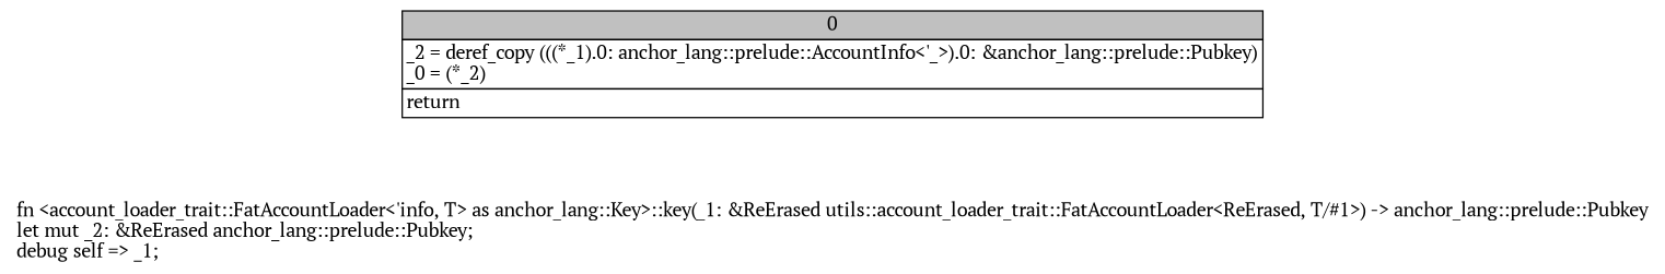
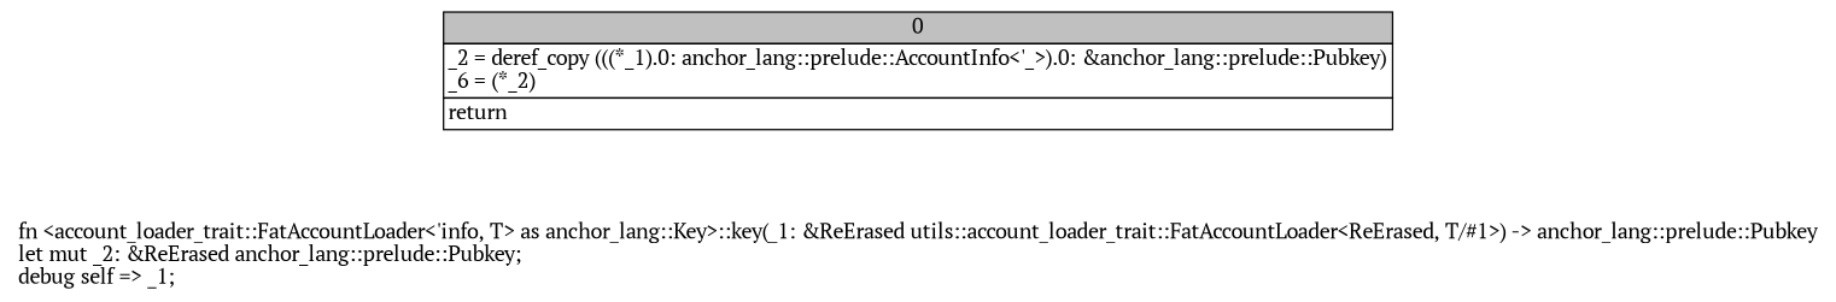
  digraph {
    fontname="PT Serif"
    label=<fn &lt;account_loader_trait::FatAccountLoader&lt;'info, T&gt; as anchor_lang::Key&gt;::key(_1: &amp;ReErased utils::account_loader_trait::FatAccountLoader&lt;ReErased, T/#1&gt;) -&gt; anchor_lang::prelude::Pubkey<br align="left"/>let mut _2: &amp;ReErased anchor_lang::prelude::Pubkey;<br align="left"/>debug self =&gt; _1;<br align="left"/>>
-   n1 [fontname="PT Serif" label=<<table border="0" cellborder="1" cellspacing="0"><tr><td bgcolor="gray" align="center" colspan="1">0</td></tr><tr><td align="left" balign="left">_2 = deref_copy (((*_1).0: anchor_lang::prelude::AccountInfo&lt;'_&gt;).0: &amp;anchor_lang::prelude::Pubkey)<br/>_0 = (*_2)<br/></td></tr><tr><td align="left">return</td></tr></table>> shape=none]
+   n1 [fontname="PT Serif" label=<<table border="0" cellborder="1" cellspacing="0"><tr><td bgcolor="gray" align="center" colspan="1">0</td></tr><tr><td align="left" balign="left">_2 = deref_copy (((*_1).0: anchor_lang::prelude::AccountInfo&lt;'_&gt;).0: &amp;anchor_lang::prelude::Pubkey)<br/>_6 = (*_2)<br/></td></tr><tr><td align="left">return</td></tr></table>> shape=none]
  }
